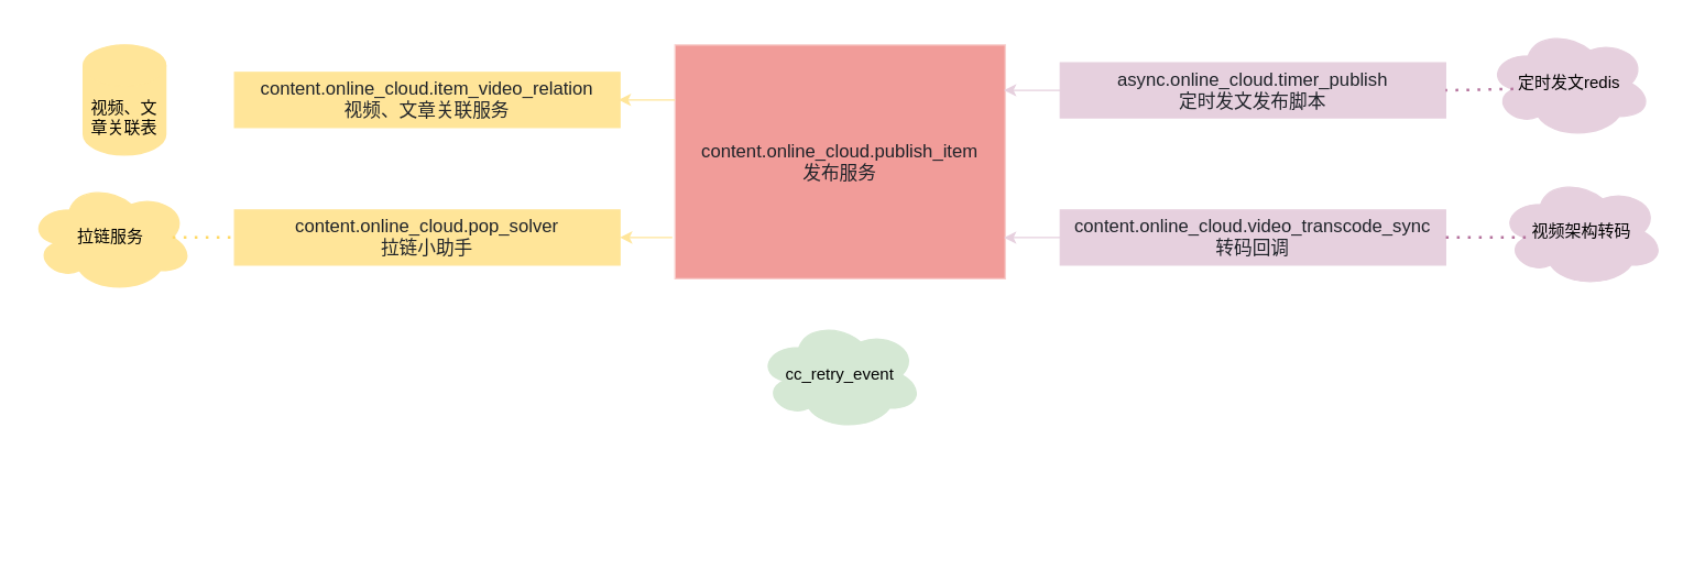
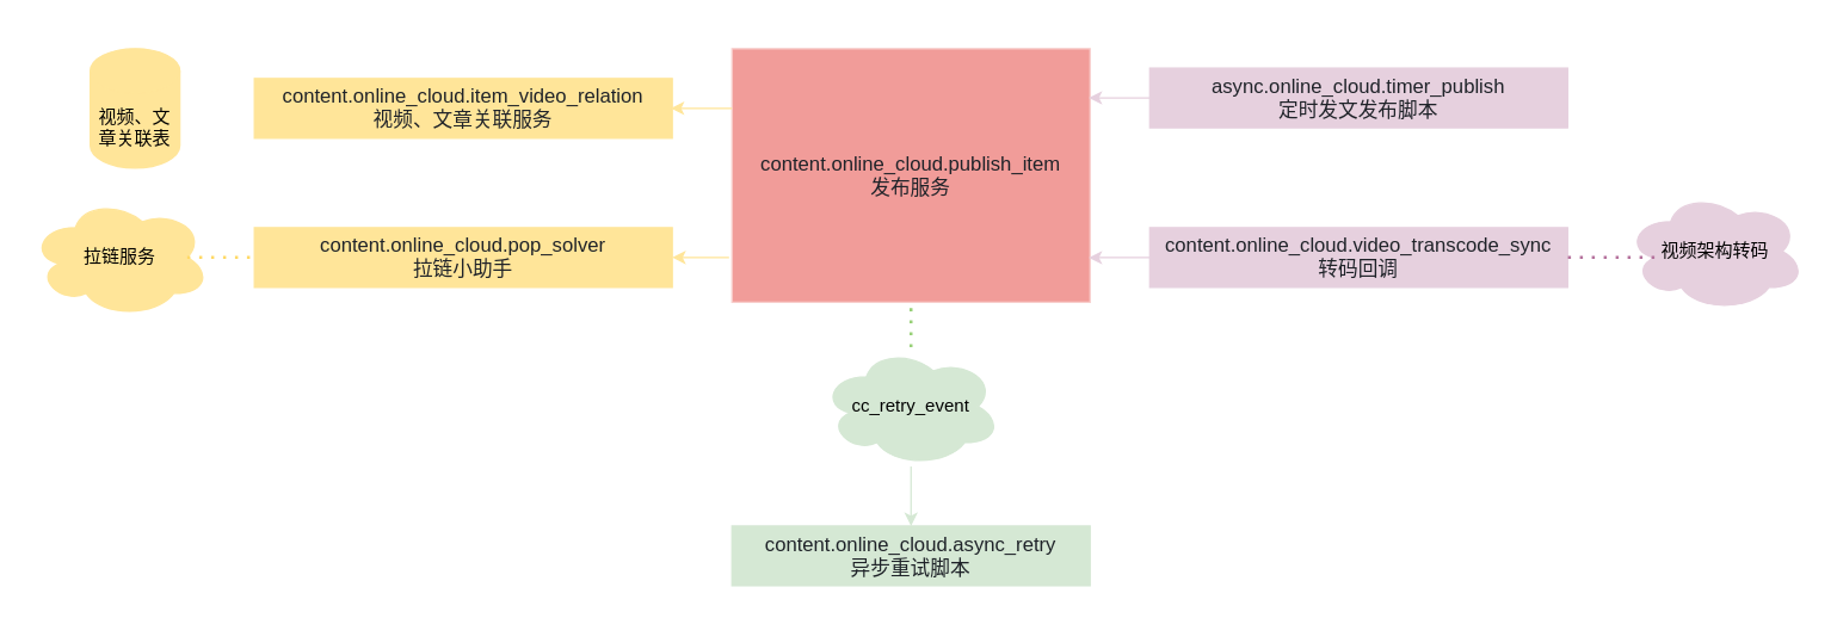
  <mxCell id="0" />
  <mxCell id="1" parent="0" />
  <mxCell id="2" value="&lt;span style=&quot;color: rgb(31 , 35 , 41) ; font-size: 13.333px ; text-align: left&quot;&gt;content.online_cloud.publish_item&lt;br&gt;发布服务&lt;br&gt;&lt;/span&gt;" style="rounded=0;whiteSpace=wrap;html=1;fillColor=#F19C99;strokeColor=#F8CECC;" parent="1" vertex="1"><mxGeometry x="490" y="32" width="240" height="170" as="geometry" /></mxCell>
  <mxCell id="3" value="&lt;span style=&quot;color: rgb(31 , 35 , 41) ; font-size: 13.333px ; text-align: left&quot;&gt;content.online_cloud.item_video_relation&lt;br&gt;视频、文章关联服务&lt;br&gt;&lt;/span&gt;" style="rounded=0;whiteSpace=wrap;html=1;fillColor=#FFE599;strokeColor=#FFE599;" parent="1" vertex="1"><mxGeometry x="170" y="52" width="280" height="40" as="geometry" /></mxCell>
  <mxCell id="4" value="视频、文章关联表" style="shape=cylinder3;whiteSpace=wrap;html=1;boundedLbl=1;backgroundOutline=1;size=15;fillColor=#FFE599;strokeColor=#FFE599;" parent="1" vertex="1"><mxGeometry x="60" y="32" width="60" height="80" as="geometry" /></mxCell>
  <mxCell id="5" value="拉链服务" style="ellipse;shape=cloud;whiteSpace=wrap;html=1;fillColor=#FFE599;strokeColor=#FFE599;" parent="1" vertex="1"><mxGeometry x="20" y="132" width="120" height="80" as="geometry" /></mxCell>
  <mxCell id="6" value="&lt;span style=&quot;color: rgb(31 , 35 , 41) ; font-size: 13.333px ; text-align: left&quot;&gt;content.online_cloud.pop_solver&lt;br&gt;拉链小助手&lt;br&gt;&lt;/span&gt;" style="rounded=0;whiteSpace=wrap;html=1;fillColor=#FFE599;strokeColor=#FFE599;" parent="1" vertex="1"><mxGeometry x="170" y="152" width="280" height="40" as="geometry" /></mxCell>
  <mxCell id="7" value="" style="endArrow=none;dashed=1;html=1;dashPattern=1 3;strokeWidth=2;entryX=0;entryY=0.5;entryDx=0;entryDy=0;exitX=0.875;exitY=0.5;exitDx=0;exitDy=0;exitPerimeter=0;fillColor=#FFE599;strokeColor=#FFD966;" parent="1" source="5" target="6" edge="1"><mxGeometry width="50" height="50" relative="1" as="geometry"><mxPoint x="1280" y="406" as="sourcePoint" /><mxPoint x="160" y="132" as="targetPoint" /></mxGeometry></mxCell>
  <mxCell id="8" value="视频架构转码" style="ellipse;shape=cloud;whiteSpace=wrap;html=1;fillColor=#E6D0DE;strokeColor=#E6D0DE;" parent="1" vertex="1"><mxGeometry x="1089" y="128" width="120" height="80" as="geometry" /></mxCell>
  <mxCell id="9" style="edgeStyle=orthogonalEdgeStyle;rounded=0;orthogonalLoop=1;jettySize=auto;html=1;entryX=0.996;entryY=0.824;entryDx=0;entryDy=0;entryPerimeter=0;fillColor=#E6D0DE;strokeColor=#E6D0DE;" parent="1" source="10" target="2" edge="1"><mxGeometry relative="1" as="geometry" /></mxCell>
  <mxCell id="10" value="&lt;span style=&quot;color: rgb(31 , 35 , 41) ; font-size: 13.333px ; text-align: left&quot;&gt;content.online_cloud.video_transcode_sync&lt;br&gt;转码回调&lt;br&gt;&lt;/span&gt;" style="rounded=0;whiteSpace=wrap;html=1;fillColor=#E6D0DE;strokeColor=#E6D0DE;" parent="1" vertex="1"><mxGeometry x="770" y="152" width="280" height="40" as="geometry" /></mxCell>
  <mxCell id="11" value="" style="endArrow=none;dashed=1;html=1;dashPattern=1 3;strokeWidth=2;entryX=1;entryY=0.5;entryDx=0;entryDy=0;exitX=0.16;exitY=0.55;exitDx=0;exitDy=0;exitPerimeter=0;fillColor=#E6D0DE;strokeColor=#B5739D;" parent="1" source="8" target="10" edge="1"><mxGeometry width="50" height="50" relative="1" as="geometry"><mxPoint x="1030" y="374" as="sourcePoint" /><mxPoint x="1080" y="224" as="targetPoint" /></mxGeometry></mxCell>
+ <mxCell id="12" value="&lt;span style=&quot;color: rgb(31 , 35 , 41) ; font-size: 13.333px ; text-align: left&quot;&gt;content.online_cloud.async_retry&lt;br&gt;异步重试脚本&lt;br&gt;&lt;/span&gt;" style="rounded=0;whiteSpace=wrap;html=1;fillColor=#D5E8D4;strokeColor=#D5E8D4;" parent="1" vertex="1"><mxGeometry x="490" y="352" width="240" height="40" as="geometry" /></mxCell>
+ <mxCell id="13" style="edgeStyle=orthogonalEdgeStyle;rounded=0;orthogonalLoop=1;jettySize=auto;html=1;fillColor=#D5E8D4;strokeColor=#D5E8D4;" parent="1" source="14" target="12" edge="1"><mxGeometry relative="1" as="geometry" /></mxCell>
  <mxCell id="14" value="cc_retry_event" style="ellipse;shape=cloud;whiteSpace=wrap;html=1;fillColor=#D5E8D4;strokeColor=#D5E8D4;" parent="1" vertex="1"><mxGeometry x="550" y="232" width="120" height="80" as="geometry" /></mxCell>
  <mxCell id="15" style="edgeStyle=orthogonalEdgeStyle;rounded=0;orthogonalLoop=1;jettySize=auto;html=1;entryX=0.996;entryY=0.194;entryDx=0;entryDy=0;entryPerimeter=0;fillColor=#E6D0DE;strokeColor=#E6D0DE;" parent="1" source="16" target="2" edge="1"><mxGeometry relative="1" as="geometry" /></mxCell>
  <mxCell id="16" value="&lt;span style=&quot;color: rgb(31 , 35 , 41) ; font-size: 13.333px ; text-align: left&quot;&gt;async.online_cloud.timer_publish&lt;br&gt;定时发文发布脚本&lt;br&gt;&lt;/span&gt;" style="rounded=0;whiteSpace=wrap;html=1;fillColor=#E6D0DE;strokeColor=#E6D0DE;" parent="1" vertex="1"><mxGeometry x="770" y="45" width="280" height="40" as="geometry" /></mxCell>
- <mxCell id="17" value="定时发文redis" style="ellipse;shape=cloud;whiteSpace=wrap;html=1;fillColor=#E6D0DE;strokeColor=#E6D0DE;" parent="1" vertex="1"><mxGeometry x="1080" y="20" width="120" height="80" as="geometry" /></mxCell>
- <mxCell id="18" value="" style="endArrow=none;dashed=1;html=1;dashPattern=1 3;strokeWidth=2;exitX=0.16;exitY=0.55;exitDx=0;exitDy=0;exitPerimeter=0;entryX=1;entryY=0.5;entryDx=0;entryDy=0;fillColor=#E6D0DE;strokeColor=#B5739D;" parent="1" source="17" target="16" edge="1"><mxGeometry width="50" height="50" relative="1" as="geometry"><mxPoint x="910" y="325" as="sourcePoint" /><mxPoint x="1100" y="15" as="targetPoint" /></mxGeometry></mxCell>
  <mxCell id="19" value="" style="endArrow=classic;html=1;entryX=1;entryY=0.5;entryDx=0;entryDy=0;fillColor=#FFE599;strokeColor=#FFE599;" parent="1" edge="1"><mxGeometry width="50" height="50" relative="1" as="geometry"><mxPoint x="490" y="72" as="sourcePoint" /><mxPoint x="449" y="72" as="targetPoint" /></mxGeometry></mxCell>
  <mxCell id="20" value="" style="endArrow=classic;html=1;entryX=1;entryY=0.5;entryDx=0;entryDy=0;exitX=-0.008;exitY=0.824;exitDx=0;exitDy=0;exitPerimeter=0;fillColor=#FFE599;strokeColor=#FFE599;" parent="1" source="2" target="6" edge="1"><mxGeometry width="50" height="50" relative="1" as="geometry"><mxPoint x="501" y="82" as="sourcePoint" /><mxPoint x="460" y="82" as="targetPoint" /></mxGeometry></mxCell>
+ <mxCell id="21" value="" style="endArrow=none;dashed=1;html=1;dashPattern=1 3;strokeWidth=2;entryX=0.5;entryY=1;entryDx=0;entryDy=0;fillColor=#D5E8D4;strokeColor=#97D077;" parent="1" source="14" target="2" edge="1"><mxGeometry width="50" height="50" relative="1" as="geometry"><mxPoint x="280" y="322" as="sourcePoint" /><mxPoint x="330" y="272" as="targetPoint" /></mxGeometry></mxCell>
